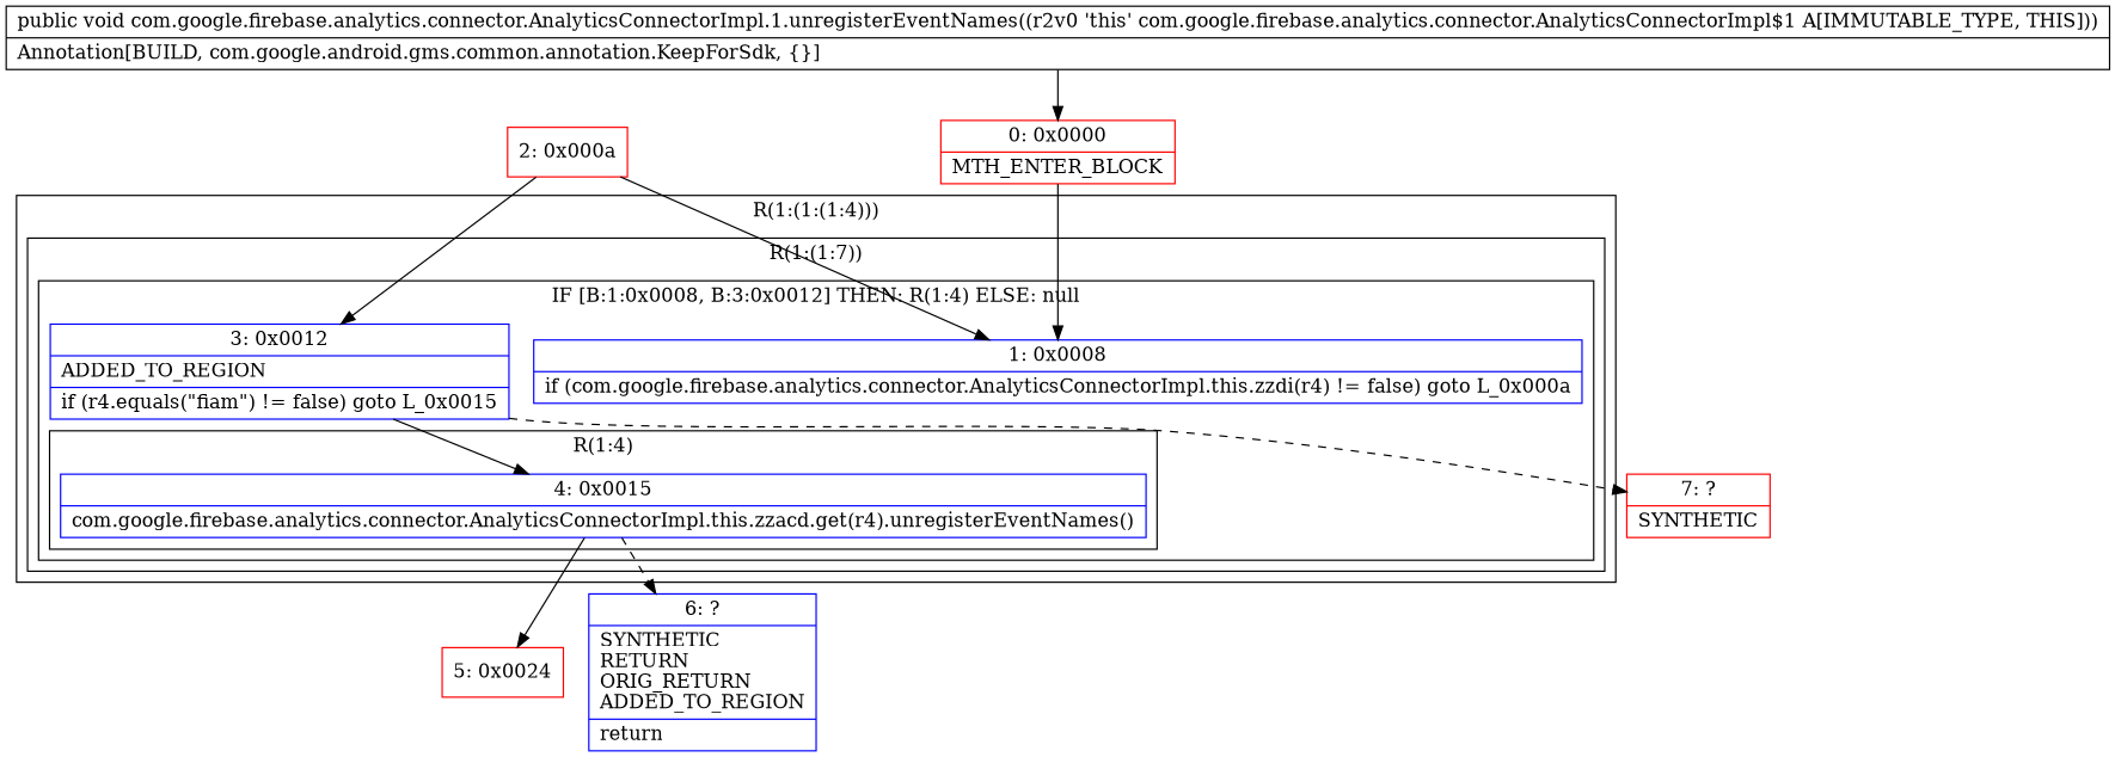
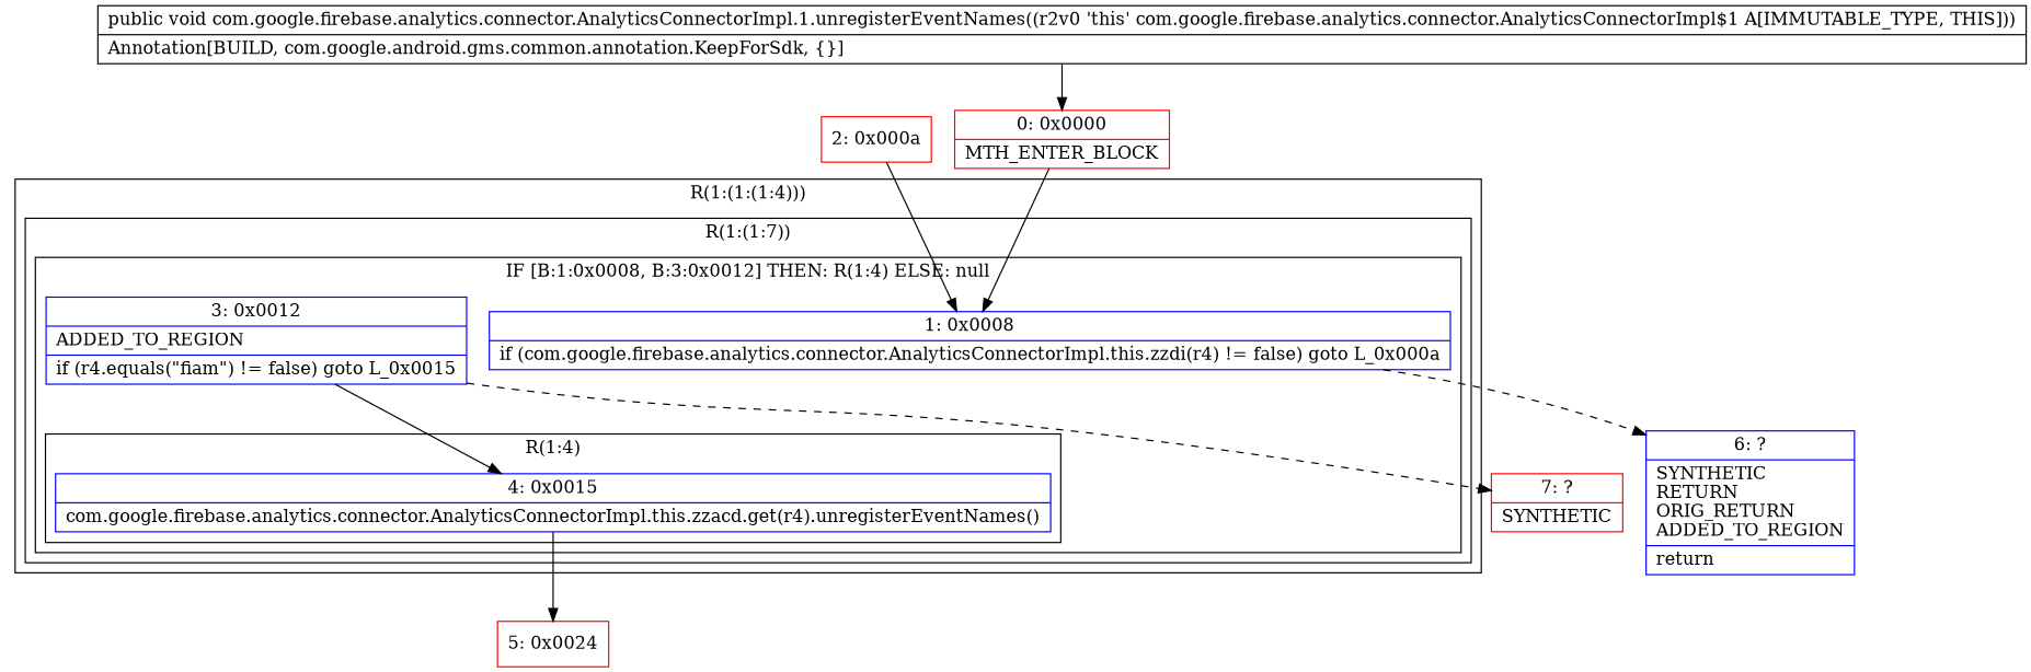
  digraph {
    node [color=blue shape=record]
    n1 [label="{4\:\ 0x0015|com.google.firebase.analytics.connector.AnalyticsConnectorImpl.this.zzacd.get(r4).unregisterEventNames()\l}"]
    n2 [label="{1\:\ 0x0008|if (com.google.firebase.analytics.connector.AnalyticsConnectorImpl.this.zzdi(r4) != false) goto L_0x000a\l}"]
    n3 [label="{3\:\ 0x0012|ADDED_TO_REGION\l|if (r4.equals(\"fiam\") != false) goto L_0x0015\l}"]
    n4 [color=red label="{5\:\ 0x0024}"]
    n5 [label="{6\:\ ?|SYNTHETIC\lRETURN\lORIG_RETURN\lADDED_TO_REGION\l|return\l}"]
    n6 [color=red label="{7\:\ ?|SYNTHETIC\l}"]
    n7 [color=red label="{2\:\ 0x000a}"]
    n8 [color=red label="{0\:\ 0x0000|MTH_ENTER_BLOCK\l}"]
    n9 [label="{public void com.google.firebase.analytics.connector.AnalyticsConnectorImpl.1.unregisterEventNames((r2v0 'this' com.google.firebase.analytics.connector.AnalyticsConnectorImpl$1 A[IMMUTABLE_TYPE, THIS]))  | Annotation[BUILD, com.google.android.gms.common.annotation.KeepForSdk, \{\}]\l}" color=""]
    subgraph cluster_1 {
      label="R(1:(1:(1:4)))"
      subgraph cluster_2 {
        label="R(1:(1:7))"
        subgraph cluster_3 {
          label="IF [B:1:0x0008, B:3:0x0012] THEN: R(1:4) ELSE: null"
          n2
          n3
          subgraph cluster_4 {
            label="R(1:4)"
            n1
          }
        }
      }
    }
    n1 -> n4
-   n1 -> n5 [style=dashed]
+   n2 -> n5 [style=dashed]
    n3 -> n1
    n3 -> n6 [style=dashed]
    n7 -> n2
-   n7 -> n3
    n8 -> n2
    n9 -> n8
  }
